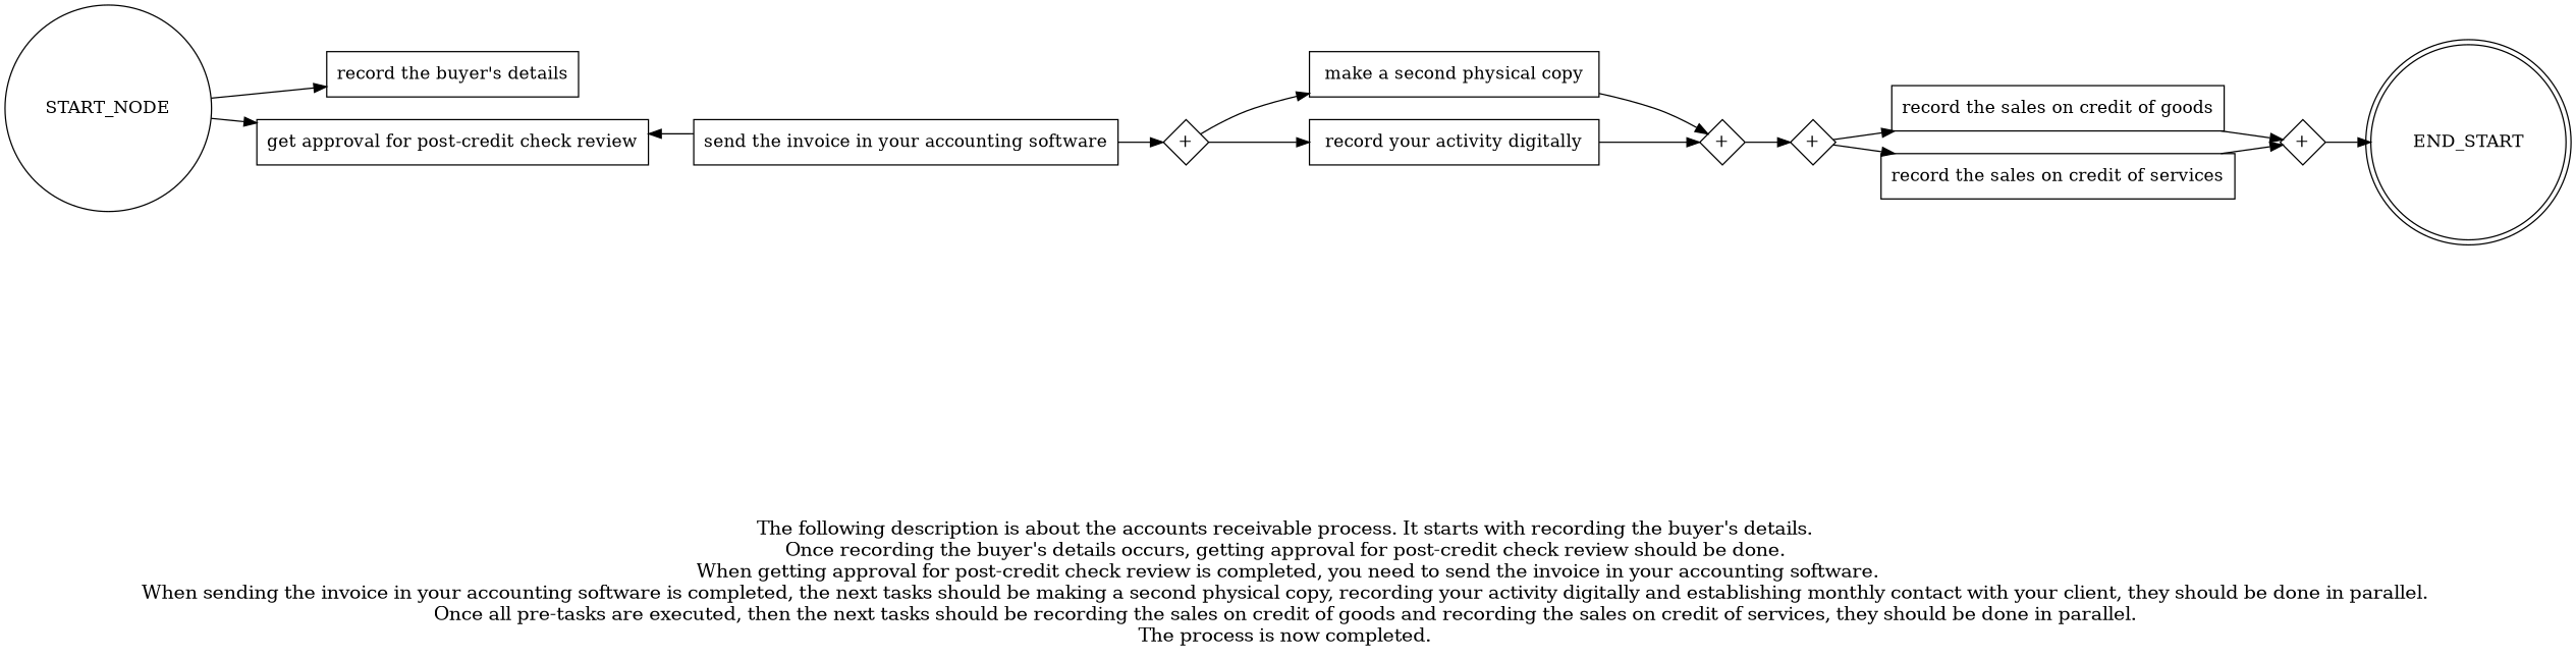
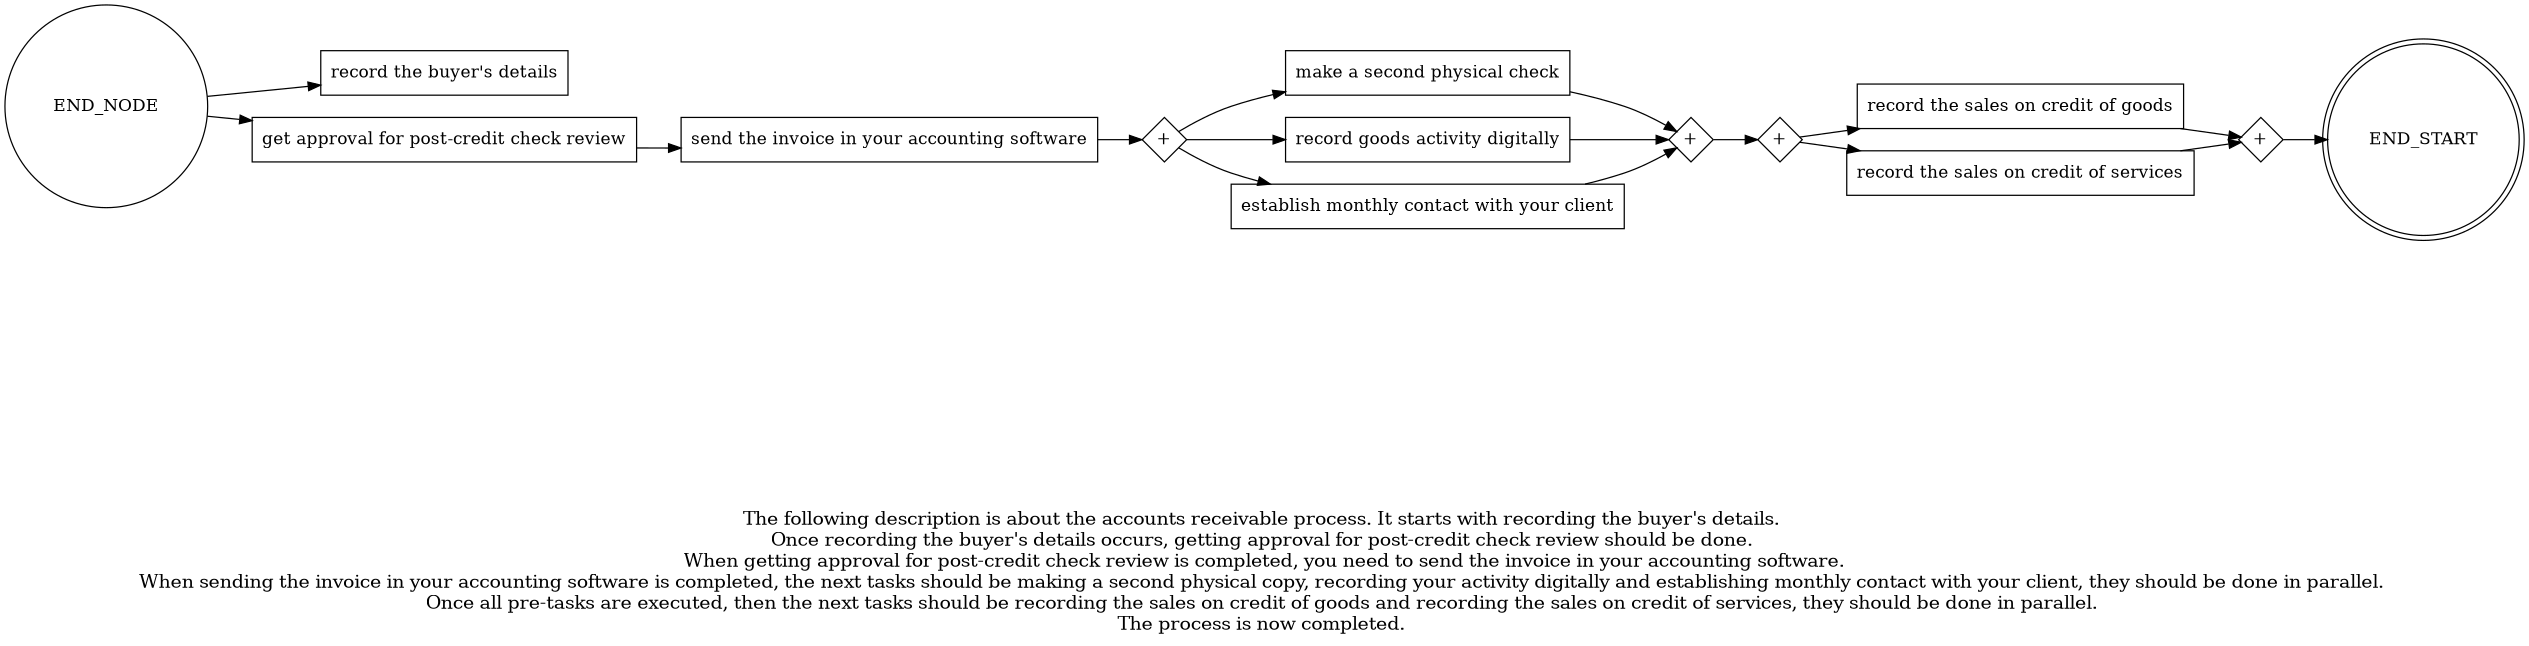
  digraph {
    fontsize=15
    label="\n\n\nThe following description is about the accounts receivable process. It starts with recording the buyer's details. \nOnce recording the buyer's details occurs, getting approval for post-credit check review should be done. \nWhen getting approval for post-credit check review is completed, you need to send the invoice in your accounting software.\nWhen sending the invoice in your accounting software is completed, the next tasks should be making a second physical copy, recording your activity digitally and establishing monthly contact with your client, they should be done in parallel. \nOnce all pre-tasks are executed, then the next tasks should be recording the sales on credit of goods and recording the sales on credit of services, they should be done in parallel. \nThe process is now completed. \n"
    rankdir=LR
    node [shape=box]
    "record the buyer's details"
    "get approval for post-credit check review"
    "send the invoice in your accounting software"
    n4 [fixedsize=true label="+" shape=diamond width=0.5]
-   "make a second physical copy"
-   "record your activity digitally"
+   "make a second physical copy" [label="make a second physical check"]
+   "record your activity digitally" [label="record goods activity digitally"]
+   "establish monthly contact with your client"
    n8 [fixedsize=true label="+" shape=diamond width=0.5]
    n9 [fixedsize=true label="+" shape=diamond width=0.5]
    "record the sales on credit of goods"
    "record the sales on credit of services"
    n12 [fixedsize=true label="+" shape=diamond width=0.5]
    n13 [label=END_START shape=doublecircle width=0.2]
-   START_NODE [shape=circle width=0.3]
+   START_NODE [shape=circle width=0.3 label=END_NODE]
    subgraph sub_1 {
      "record the buyer's details"
      "get approval for post-credit check review"
      "send the invoice in your accounting software"
      n4
      "make a second physical copy"
      "record your activity digitally"
+     "establish monthly contact with your client"
      n8
      n9
      "record the sales on credit of goods"
      "record the sales on credit of services"
      n12
    }
-   "send the invoice in your accounting software" -> "get approval for post-credit check review"
+   "get approval for post-credit check review" -> "send the invoice in your accounting software"
    "send the invoice in your accounting software" -> n4
    n4 -> "make a second physical copy"
    n4 -> "record your activity digitally"
+   n4 -> "establish monthly contact with your client"
    "make a second physical copy" -> n8
    "record your activity digitally" -> n8
+   "establish monthly contact with your client" -> n8
    n8 -> n9
    n9 -> "record the sales on credit of goods"
    n9 -> "record the sales on credit of services"
    "record the sales on credit of goods" -> n12
    "record the sales on credit of services" -> n12
    n12 -> n13
    START_NODE -> "record the buyer's details"
    START_NODE -> "get approval for post-credit check review"
  }
